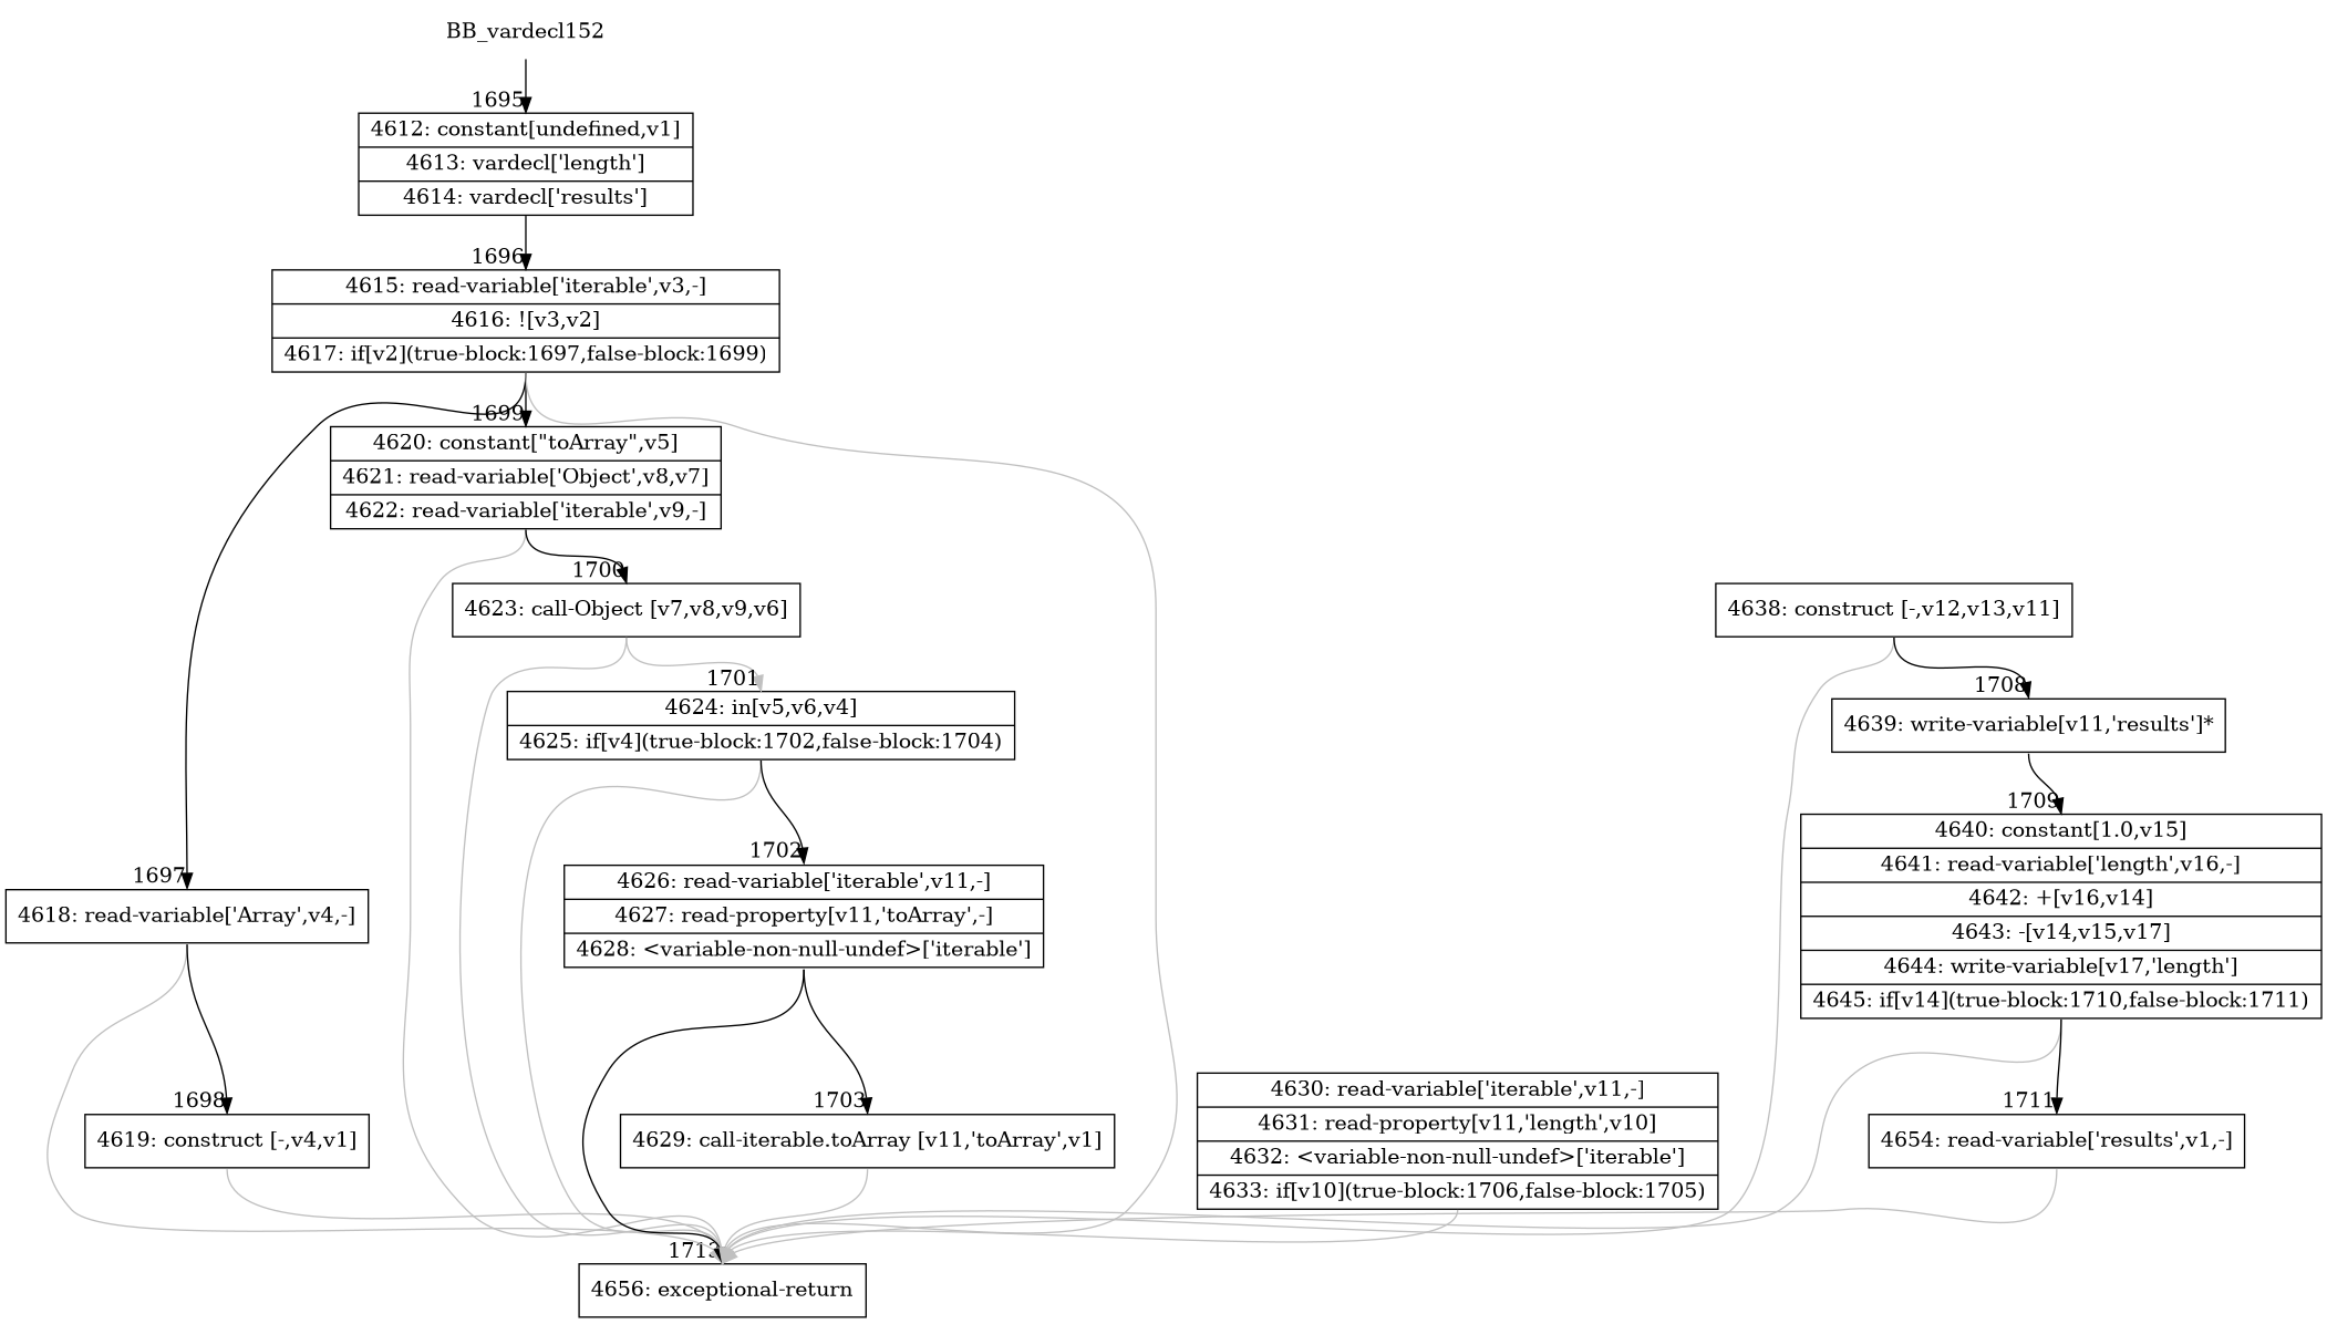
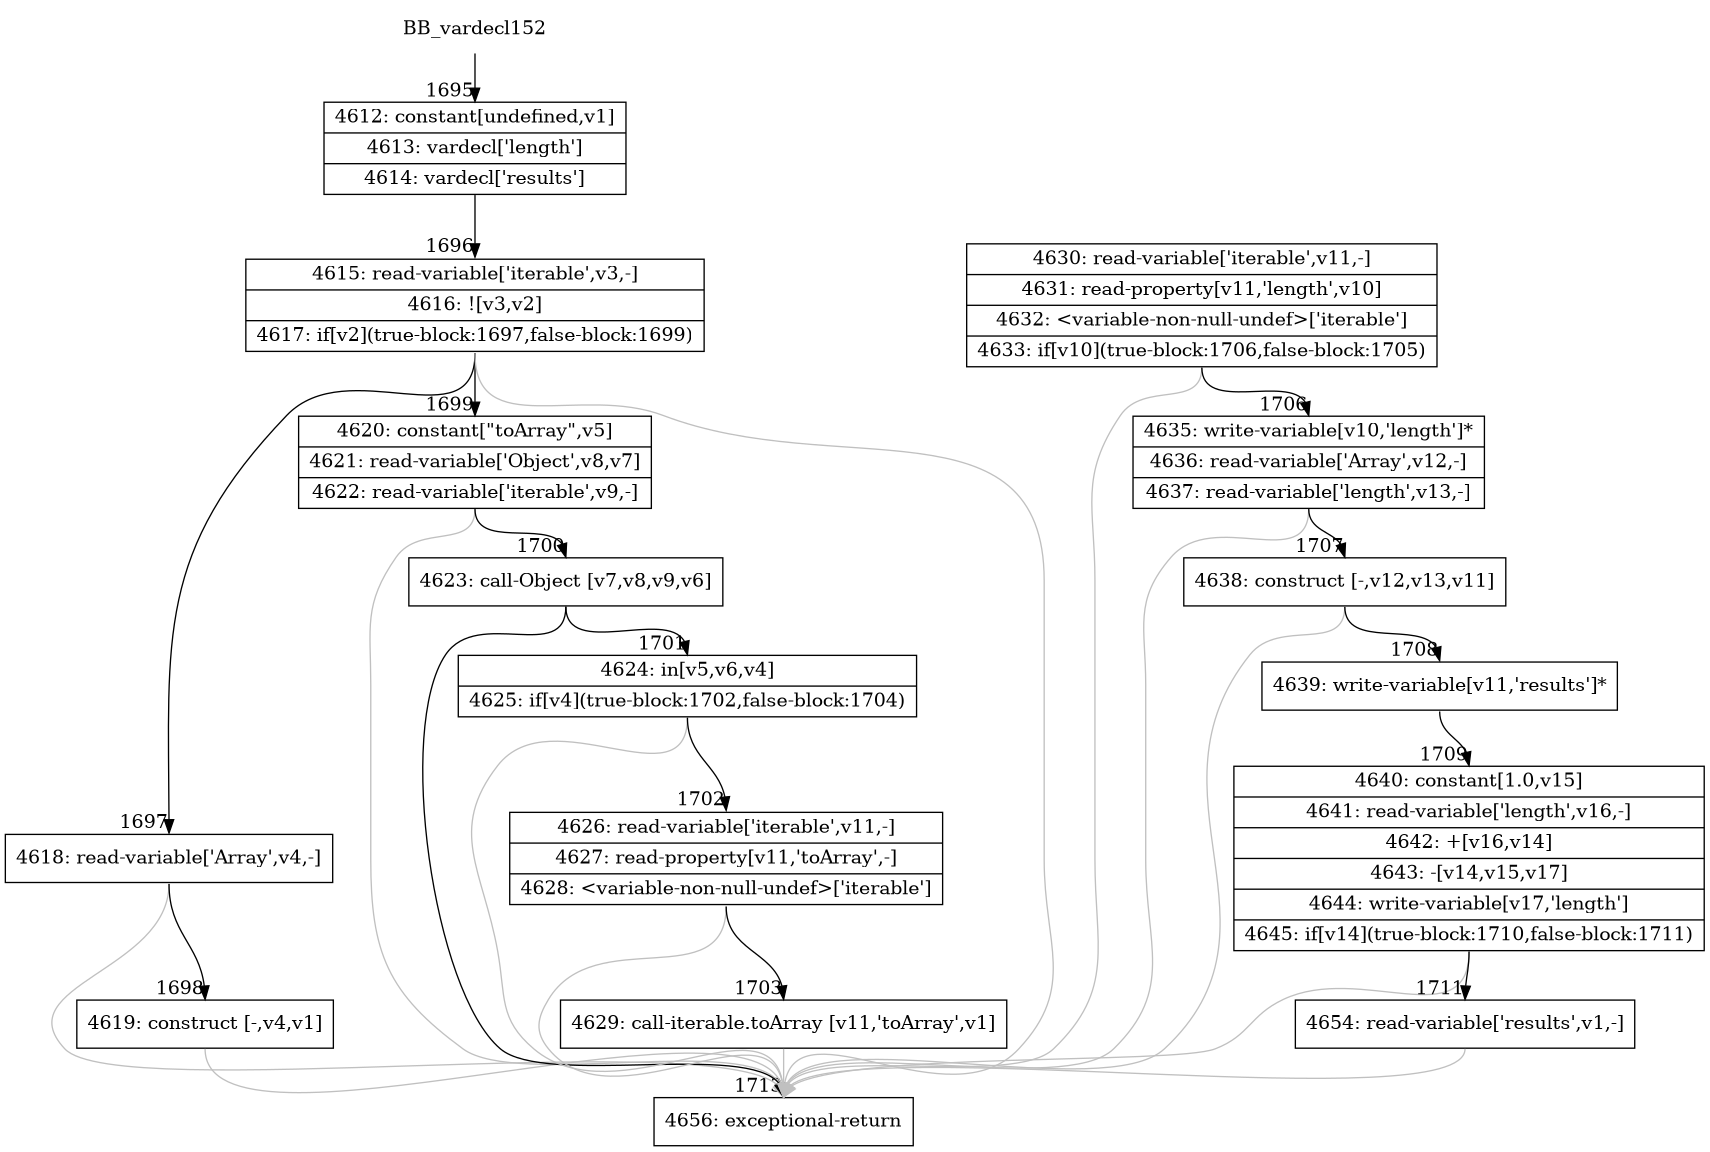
  digraph {
    rankdir=TD
    node [shape=record]
    edge [headport=n tailport=s]
    n1 [label=BB_vardecl152 shape=none]
    n2 [label="{4612: constant[undefined,v1]|4613: vardecl['length']|4614: vardecl['results']}"]
    n3 [label="{4615: read-variable['iterable',v3,-]|4616: ![v3,v2]|4617: if[v2](true-block:1697,false-block:1699)}"]
    n4 [label="{4618: read-variable['Array',v4,-]}"]
    n5 [label="{4620: constant[\"toArray\",v5]|4621: read-variable['Object',v8,v7]|4622: read-variable['iterable',v9,-]}"]
    n6 [label="{4656: exceptional-return}"]
    n7 [label="{4619: construct [-,v4,v1]}"]
    n8 [label="{4623: call-Object [v7,v8,v9,v6]}"]
    n9 [label="{4624: in[v5,v6,v4]|4625: if[v4](true-block:1702,false-block:1704)}"]
    n10 [label="{4626: read-variable['iterable',v11,-]|4627: read-property[v11,'toArray',-]|4628: \<variable-non-null-undef\>['iterable']}"]
    n11 [label="{4629: call-iterable.toArray [v11,'toArray',v1]}"]
    n12 [label="{4630: read-variable['iterable',v11,-]|4631: read-property[v11,'length',v10]|4632: \<variable-non-null-undef\>['iterable']|4633: if[v10](true-block:1706,false-block:1705)}"]
+   n13 [label="{4635: write-variable[v10,'length']*|4636: read-variable['Array',v12,-]|4637: read-variable['length',v13,-]}"]
    n14 [label="{4638: construct [-,v12,v13,v11]}"]
    n15 [label="{4639: write-variable[v11,'results']*}"]
    n16 [label="{4640: constant[1.0,v15]|4641: read-variable['length',v16,-]|4642: +[v16,v14]|4643: -[v14,v15,v17]|4644: write-variable[v17,'length']|4645: if[v14](true-block:1710,false-block:1711)}"]
    n17 [label="{4654: read-variable['results',v1,-]}"]
    n1 -> n2 [headlabel="    1695"]
    n2 -> n3 [headlabel="      1696"]
    n3 -> n4 [headlabel="      1697"]
    n3 -> n5 [headlabel="      1699"]
    n3 -> n6 [color=gray headlabel="      1713"]
    n4 -> n6 [color=gray]
    n4 -> n7 [headlabel="      1698"]
    n5 -> n6 [color=gray]
    n5 -> n8 [headlabel="      1700"]
    n7 -> n6 [color=gray]
-   n8 -> n6 [color=gray]
-   n8 -> n9 [headlabel="      1701" color=gray]
+   n8 -> n6 [color=black]
+   n8 -> n9 [headlabel="      1701"]
    n9 -> n6 [color=gray]
    n9 -> n10 [headlabel="      1702"]
-   n10 -> n6 [color=black]
+   n10 -> n6 [color=gray]
    n10 -> n11 [headlabel="      1703"]
    n11 -> n6 [color=gray]
    n12 -> n6 [color=gray]
+   n12 -> n13 [headlabel="      1706"]
+   n13 -> n6 [color=gray]
+   n13 -> n14 [headlabel="      1707"]
    n14 -> n6 [color=gray]
    n14 -> n15 [headlabel="      1708"]
    n15 -> n16 [headlabel="      1709"]
    n16 -> n6 [color=gray]
    n16 -> n17 [headlabel="      1711"]
    n17 -> n6 [color=gray]
  }
